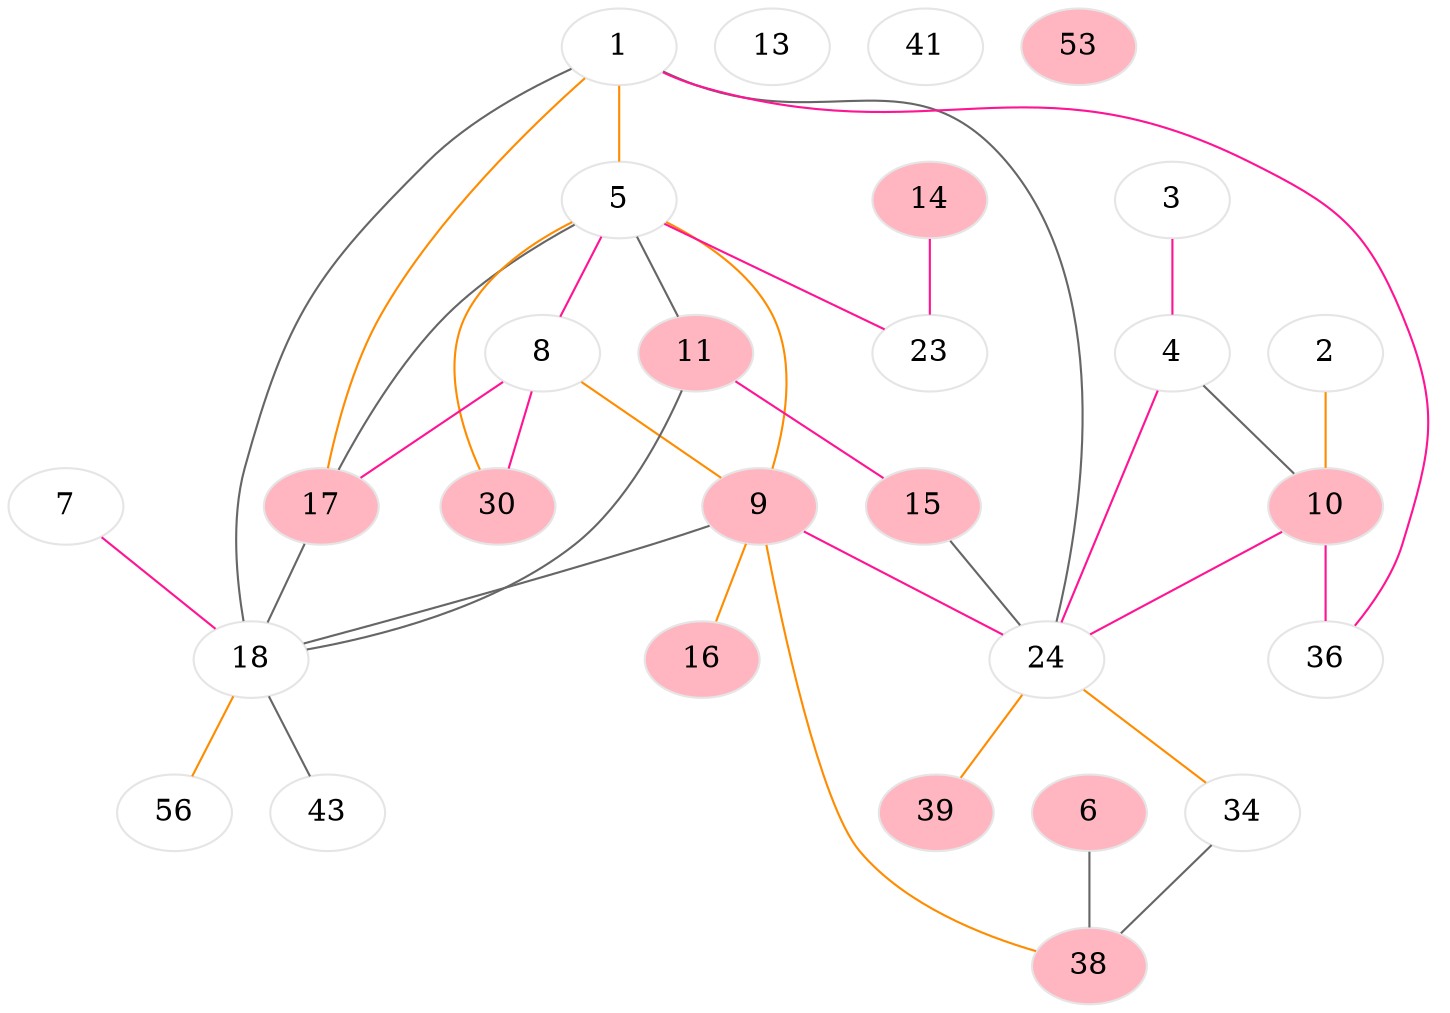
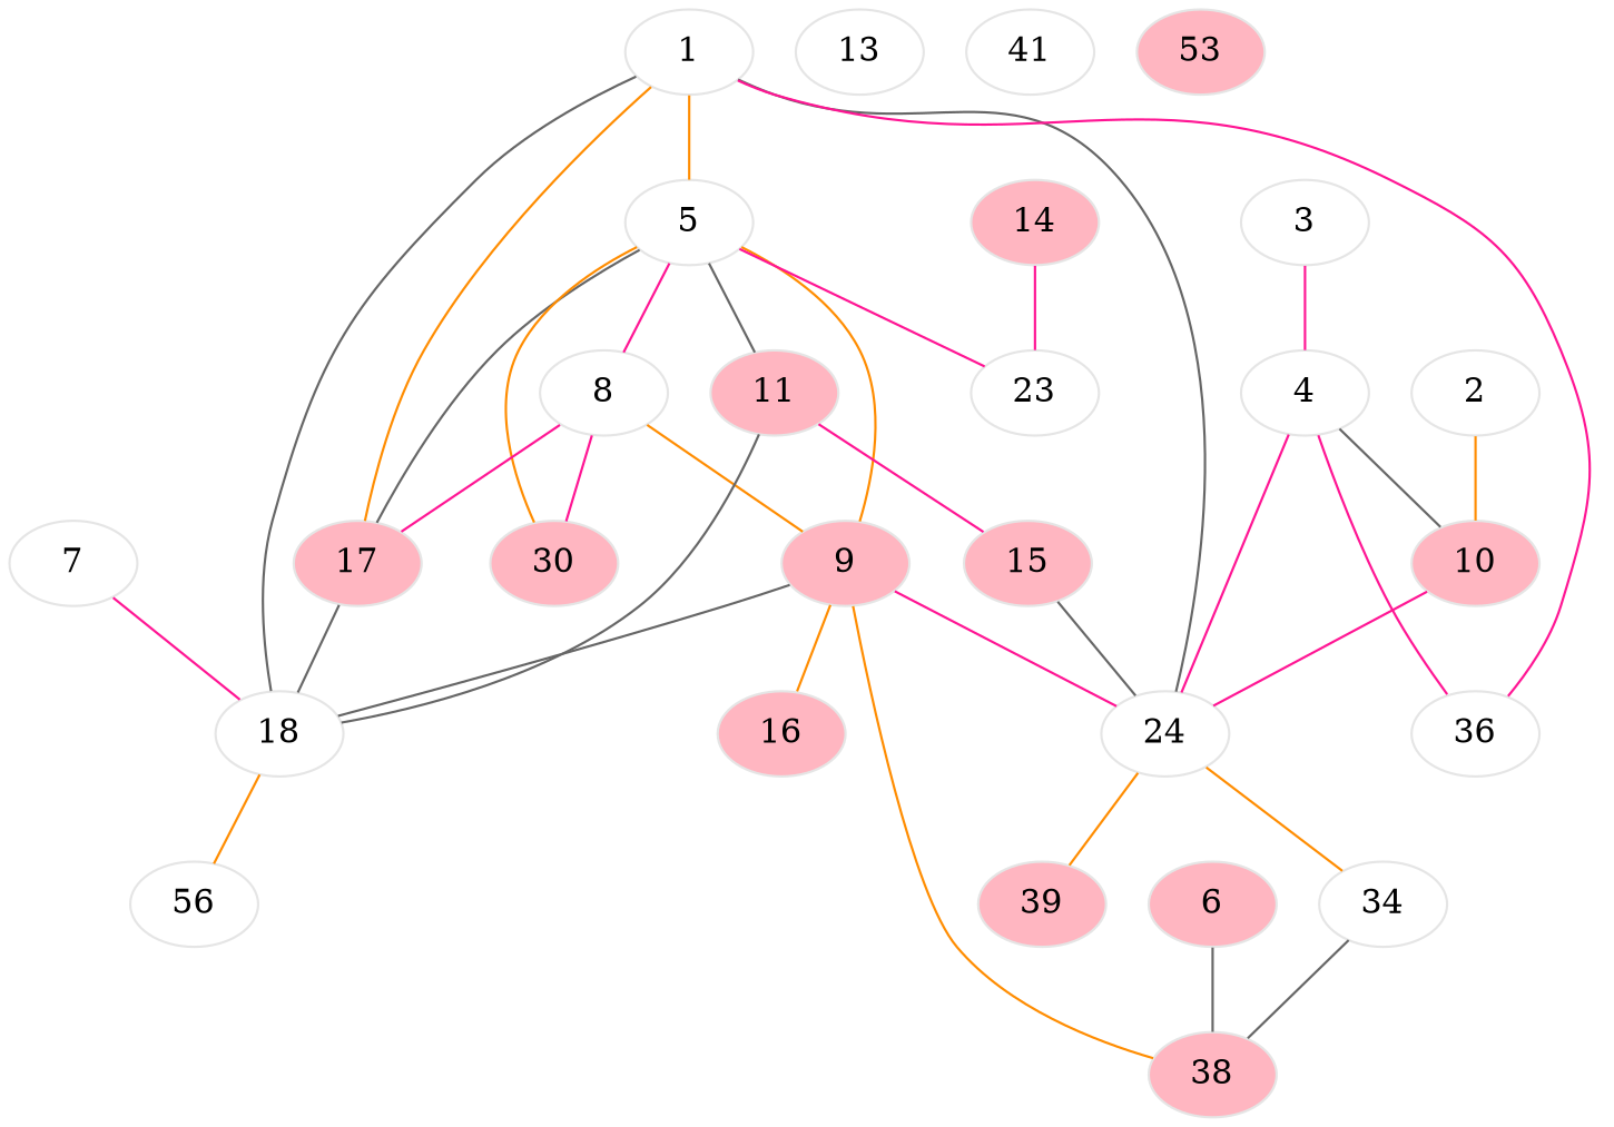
  graph {
    node [color=gray90 fillcolor=white style=filled]
    edge [color=deeppink]
    1 [super="+12"]
    5 [super="+44+45"]
    17 [fillcolor=lightpink super="+40+35"]
    18 [super="+19+29+22"]
    24 [super="+25"]
    36
    8 [super="+37"]
    9 [fillcolor=lightpink super="+21"]
    11 [fillcolor=lightpink super="+57+20+31"]
    23 [super="+32"]
    30 [fillcolor=lightpink]
-   43
    56
    34 [super="+48"]
    39 [fillcolor=lightpink]
    10 [fillcolor=lightpink]
    2
    4 [super="+33+27"]
    3
    38 [fillcolor=lightpink]
    16 [fillcolor=lightpink]
    15 [fillcolor=lightpink]
    6 [fillcolor=lightpink]
    7
    13
    14 [fillcolor=lightpink]
    41
    53 [fillcolor=lightpink]
    1 -- 5 [color=darkorange]
    1 -- 17 [color=darkorange]
    1 -- 18 [color=gray40 weight=2]
    1 -- 24 [color=gray40 weight=2]
    1 -- 36
    5 -- 17 [color=gray40]
    5 -- 8
    5 -- 9 [color=darkorange]
    5 -- 11 [color=gray40]
    5 -- 23
    5 -- 30 [color=darkorange]
    17 -- 18 [color=gray40]
-   18 -- 43 [color=gray40]
    18 -- 56 [color=darkorange]
    24 -- 34 [color=darkorange]
    24 -- 39 [color=darkorange]
    8 -- 17
    8 -- 9 [color=darkorange]
    8 -- 30
    9 -- 18 [color=gray40]
    9 -- 24
    9 -- 38 [color=darkorange]
    9 -- 16 [color=darkorange]
    11 -- 18 [color=gray40]
    11 -- 15
    34 -- 38 [color=gray40]
    10 -- 24
    2 -- 10 [color=darkorange]
    4 -- 24
-   10 -- 36
+   4 -- 36
    4 -- 10 [color=gray40]
    3 -- 4 [weight=2]
    15 -- 24 [color=gray40]
    6 -- 38 [color=gray40]
    7 -- 18
    14 -- 23
  }
